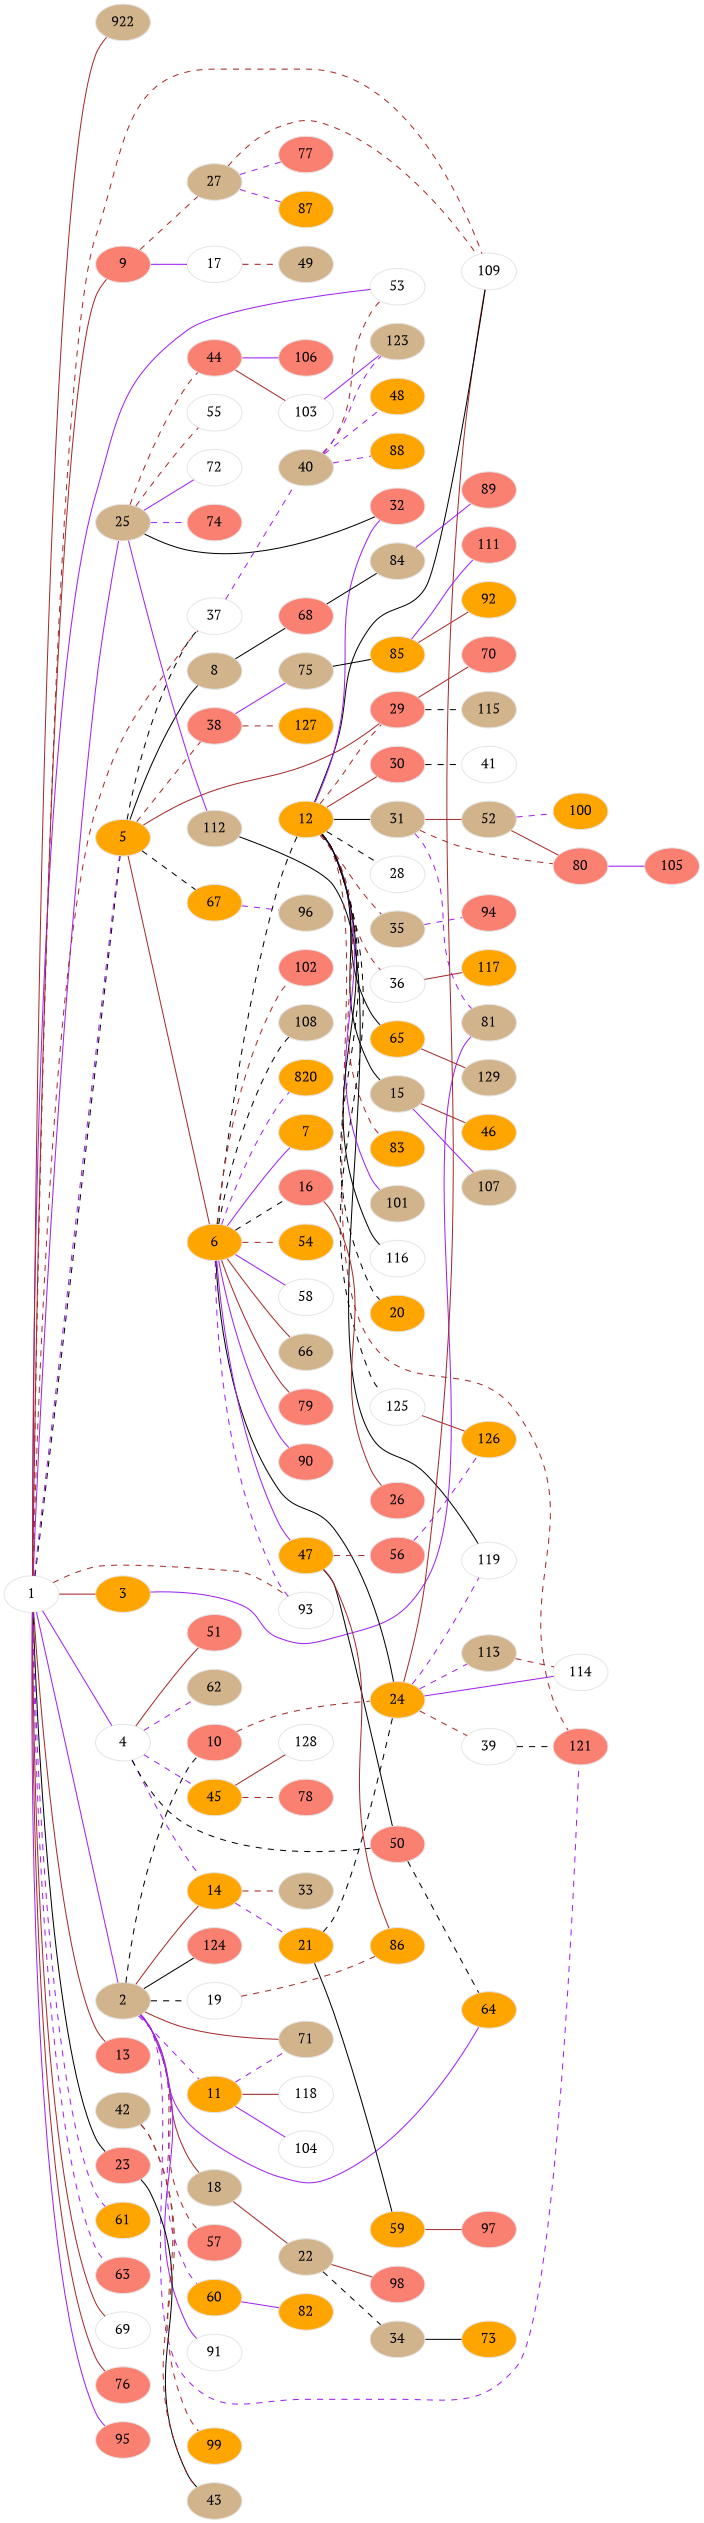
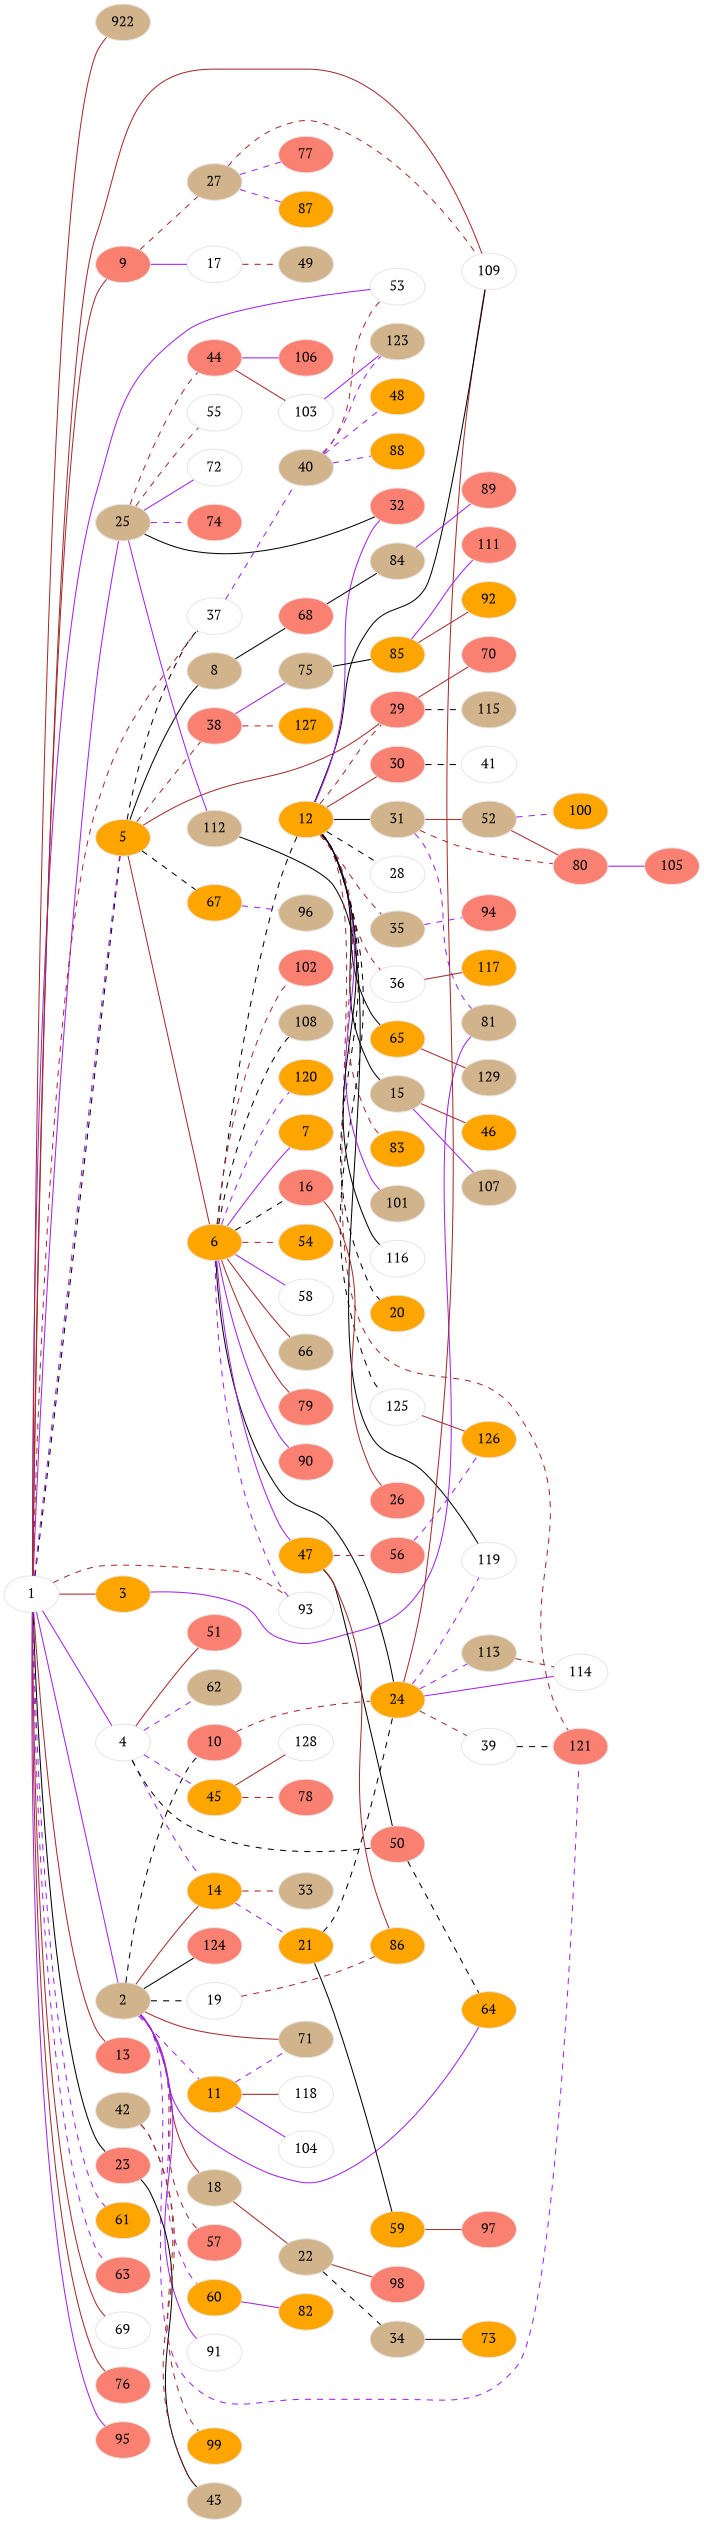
  graph {
    fontname="PT Serif"
    rankdir=LR
    node [color=gray90 fillcolor=salmon fontname="PT Serif" style=filled]
    edge [color=brown fontname="PT Serif" style=solid]
    1 [fillcolor=white]
    2 [fillcolor=tan]
    3 [fillcolor=orange]
    4 [fillcolor=white]
    5 [fillcolor=orange]
    9
    13
    23
    25 [fillcolor=tan]
    37 [fillcolor=white]
    53 [fillcolor=white]
    61 [fillcolor=orange]
    63
    69 [fillcolor=white]
    76
    93 [fillcolor=white]
    95
    109 [fillcolor=white]
    n19 [fillcolor=tan label=922]
    10
    11 [fillcolor=orange]
    14 [fillcolor=orange]
    18 [fillcolor=tan]
    19 [fillcolor=white]
    57
    60 [fillcolor=orange]
    64 [fillcolor=orange]
    91 [fillcolor=white]
    121
    124
    71 [fillcolor=tan]
    81 [fillcolor=tan]
    45 [fillcolor=orange]
    50
    51
    62 [fillcolor=tan]
    6 [fillcolor=orange]
    8 [fillcolor=tan]
    29
    38
    67 [fillcolor=orange]
    17 [fillcolor=white]
    27 [fillcolor=tan]
    43 [fillcolor=tan]
    32
    44
    55 [fillcolor=white]
    72 [fillcolor=white]
    74
    112 [fillcolor=tan]
    40 [fillcolor=tan]
    24 [fillcolor=orange]
    104 [fillcolor=white]
    118 [fillcolor=white]
    21 [fillcolor=orange]
    33 [fillcolor=tan]
    22 [fillcolor=tan]
    86 [fillcolor=orange]
    42 [fillcolor=tan]
    99 [fillcolor=orange]
    82 [fillcolor=orange]
    78
    128 [fillcolor=white]
    7 [fillcolor=orange]
    12 [fillcolor=orange]
    16
    47 [fillcolor=orange]
    54 [fillcolor=orange]
    58 [fillcolor=white]
    66 [fillcolor=tan]
    79
    90
    102
    108 [fillcolor=tan]
-   120 [fillcolor=orange label=820]
+   120 [fillcolor=orange]
    68
    70
    115 [fillcolor=tan]
    75 [fillcolor=tan]
    127 [fillcolor=orange]
    96 [fillcolor=tan]
    15 [fillcolor=tan]
    20 [fillcolor=orange]
    28 [fillcolor=white]
    30
    31 [fillcolor=tan]
    35 [fillcolor=tan]
    36 [fillcolor=white]
    65 [fillcolor=orange]
    83 [fillcolor=orange]
    101 [fillcolor=tan]
    116 [fillcolor=white]
    125 [fillcolor=white]
    26
    39 [fillcolor=white]
    113 [fillcolor=tan]
    119 [fillcolor=white]
    114 [fillcolor=white]
    56
    84 [fillcolor=tan]
    49 [fillcolor=tan]
    77
    87 [fillcolor=orange]
    46 [fillcolor=orange]
    107 [fillcolor=tan]
    41 [fillcolor=white]
    52 [fillcolor=tan]
    80
    94
    117 [fillcolor=orange]
    129 [fillcolor=tan]
    126 [fillcolor=orange]
    59 [fillcolor=orange]
    34 [fillcolor=tan]
    98
    97
    73 [fillcolor=orange]
    103 [fillcolor=white]
    106
    100 [fillcolor=orange]
    105
    48 [fillcolor=orange]
    88 [fillcolor=orange]
    123 [fillcolor=tan]
    85 [fillcolor=orange]
    89
    92 [fillcolor=orange]
    111
    1 -- 2 [color=purple]
    1 -- 3
    1 -- 4 [color=purple]
    1 -- 5 [color=black style=dashed]
    1 -- 5 [color=purple style=dashed]
    1 -- 9
    1 -- 13
    1 -- 23 [color=black]
    1 -- 25 [color=purple]
    1 -- 37 [style=dashed]
    1 -- 53 [color=purple]
    1 -- 61 [color=purple style=dashed]
    1 -- 63 [color=purple style=dashed]
    1 -- 69
    1 -- 76
    1 -- 93 [style=dashed]
    1 -- 95 [color=purple]
-   1 -- 109 [style=dashed]
+   1 -- 109
    1 -- n19
    2 -- 10 [color=black style=dashed]
    2 -- 11 [color=purple style=dashed]
    2 -- 14
    2 -- 18
    2 -- 19 [color=black style=dashed]
    2 -- 57 [style=dashed]
    2 -- 60 [color=purple style=dashed]
    2 -- 64 [color=purple]
    2 -- 91 [color=purple]
    2 -- 121 [color=purple style=dashed]
    2 -- 124 [color=black]
    2 -- 71
    3 -- 81 [color=purple]
    4 -- 14 [color=purple style=dashed]
    4 -- 45 [color=purple style=dashed]
    4 -- 50 [color=black style=dashed]
    4 -- 51
    4 -- 62 [color=purple style=dashed]
    5 -- 37 [color=black style=dashed]
    5 -- 6
    5 -- 8 [color=black]
    5 -- 29
    5 -- 38 [style=dashed]
    5 -- 67 [color=black style=dashed]
    9 -- 17 [color=purple]
    9 -- 27 [style=dashed]
    23 -- 43 [color=black]
    25 -- 32 [color=black]
    25 -- 44 [style=dashed]
    25 -- 55 [style=dashed]
    25 -- 72 [color=purple]
    25 -- 74 [color=purple style=dashed]
    25 -- 112 [color=purple]
    37 -- 40 [color=purple style=dashed]
    10 -- 24 [style=dashed]
    11 -- 71 [color=purple style=dashed]
    11 -- 104 [color=purple]
    11 -- 118
    14 -- 21 [color=purple style=dashed]
    14 -- 33 [style=dashed]
    18 -- 22
    19 -- 86 [style=dashed]
    60 -- 82 [color=purple]
    45 -- 78 [style=dashed]
    45 -- 128
    50 -- 64 [color=black style=dashed]
    6 -- 93 [color=purple style=dashed]
    6 -- 24 [color=black]
    6 -- 7 [color=purple]
    6 -- 12 [color=black style=dashed]
    6 -- 16 [color=black style=dashed]
    6 -- 47 [color=purple]
    6 -- 54 [style=dashed]
    6 -- 58 [color=purple]
    6 -- 66
    6 -- 79
    6 -- 90 [color=purple]
    6 -- 102 [style=dashed]
    6 -- 108 [color=black style=dashed]
    6 -- 120 [color=purple style=dashed]
    8 -- 68 [color=black]
    29 -- 70
    29 -- 115 [color=black style=dashed]
    38 -- 75 [color=purple]
    38 -- 127 [style=dashed]
    67 -- 96 [color=purple style=dashed]
    17 -- 49 [style=dashed]
    27 -- 109 [style=dashed]
    27 -- 77 [color=purple style=dashed]
    27 -- 87 [color=purple style=dashed]
    44 -- 103
    44 -- 106 [color=purple]
    112 -- 119 [color=black]
    40 -- 53 [style=dashed]
    40 -- 48 [color=purple style=dashed]
    40 -- 88 [color=purple style=dashed]
    40 -- 123 [color=purple style=dashed]
    24 -- 109
    24 -- 39 [style=dashed]
    24 -- 113 [color=purple style=dashed]
    24 -- 119 [color=purple style=dashed]
    24 -- 114 [color=purple]
    21 -- 24 [color=black style=dashed]
    21 -- 59 [color=black]
    22 -- 34 [color=black style=dashed]
    22 -- 98
    42 -- 43 [style=dashed]
    42 -- 99 [style=dashed]
    12 -- 109 [color=black]
    12 -- 121 [style=dashed]
    12 -- 29 [style=dashed]
    12 -- 32 [color=purple]
    12 -- 15 [color=black]
    12 -- 20 [color=black style=dashed]
    12 -- 28 [color=black style=dashed]
    12 -- 30
    12 -- 31 [color=black]
    12 -- 35 [style=dashed]
    12 -- 36 [style=dashed]
    12 -- 65 [color=black]
    12 -- 83 [style=dashed]
    12 -- 101 [color=purple]
    12 -- 116 [color=black]
    12 -- 125 [color=black style=dashed]
    16 -- 26
    47 -- 50 [color=black]
    47 -- 86
    47 -- 56 [style=dashed]
    68 -- 84 [color=black]
    75 -- 85 [color=black]
    15 -- 46
    15 -- 107 [color=purple]
    30 -- 41 [color=black style=dashed]
    31 -- 81 [color=purple style=dashed]
    31 -- 52
    31 -- 80 [style=dashed]
    35 -- 94 [color=purple style=dashed]
    36 -- 117
    65 -- 129
    125 -- 126
    39 -- 121 [color=black style=dashed]
    113 -- 114 [style=dashed]
    56 -- 126 [color=purple style=dashed]
    84 -- 89 [color=purple]
    52 -- 80
    52 -- 100 [color=purple style=dashed]
    80 -- 105 [color=purple]
    59 -- 97
    34 -- 73 [color=black]
    103 -- 123 [color=purple]
    85 -- 92
    85 -- 111 [color=purple]
  }
